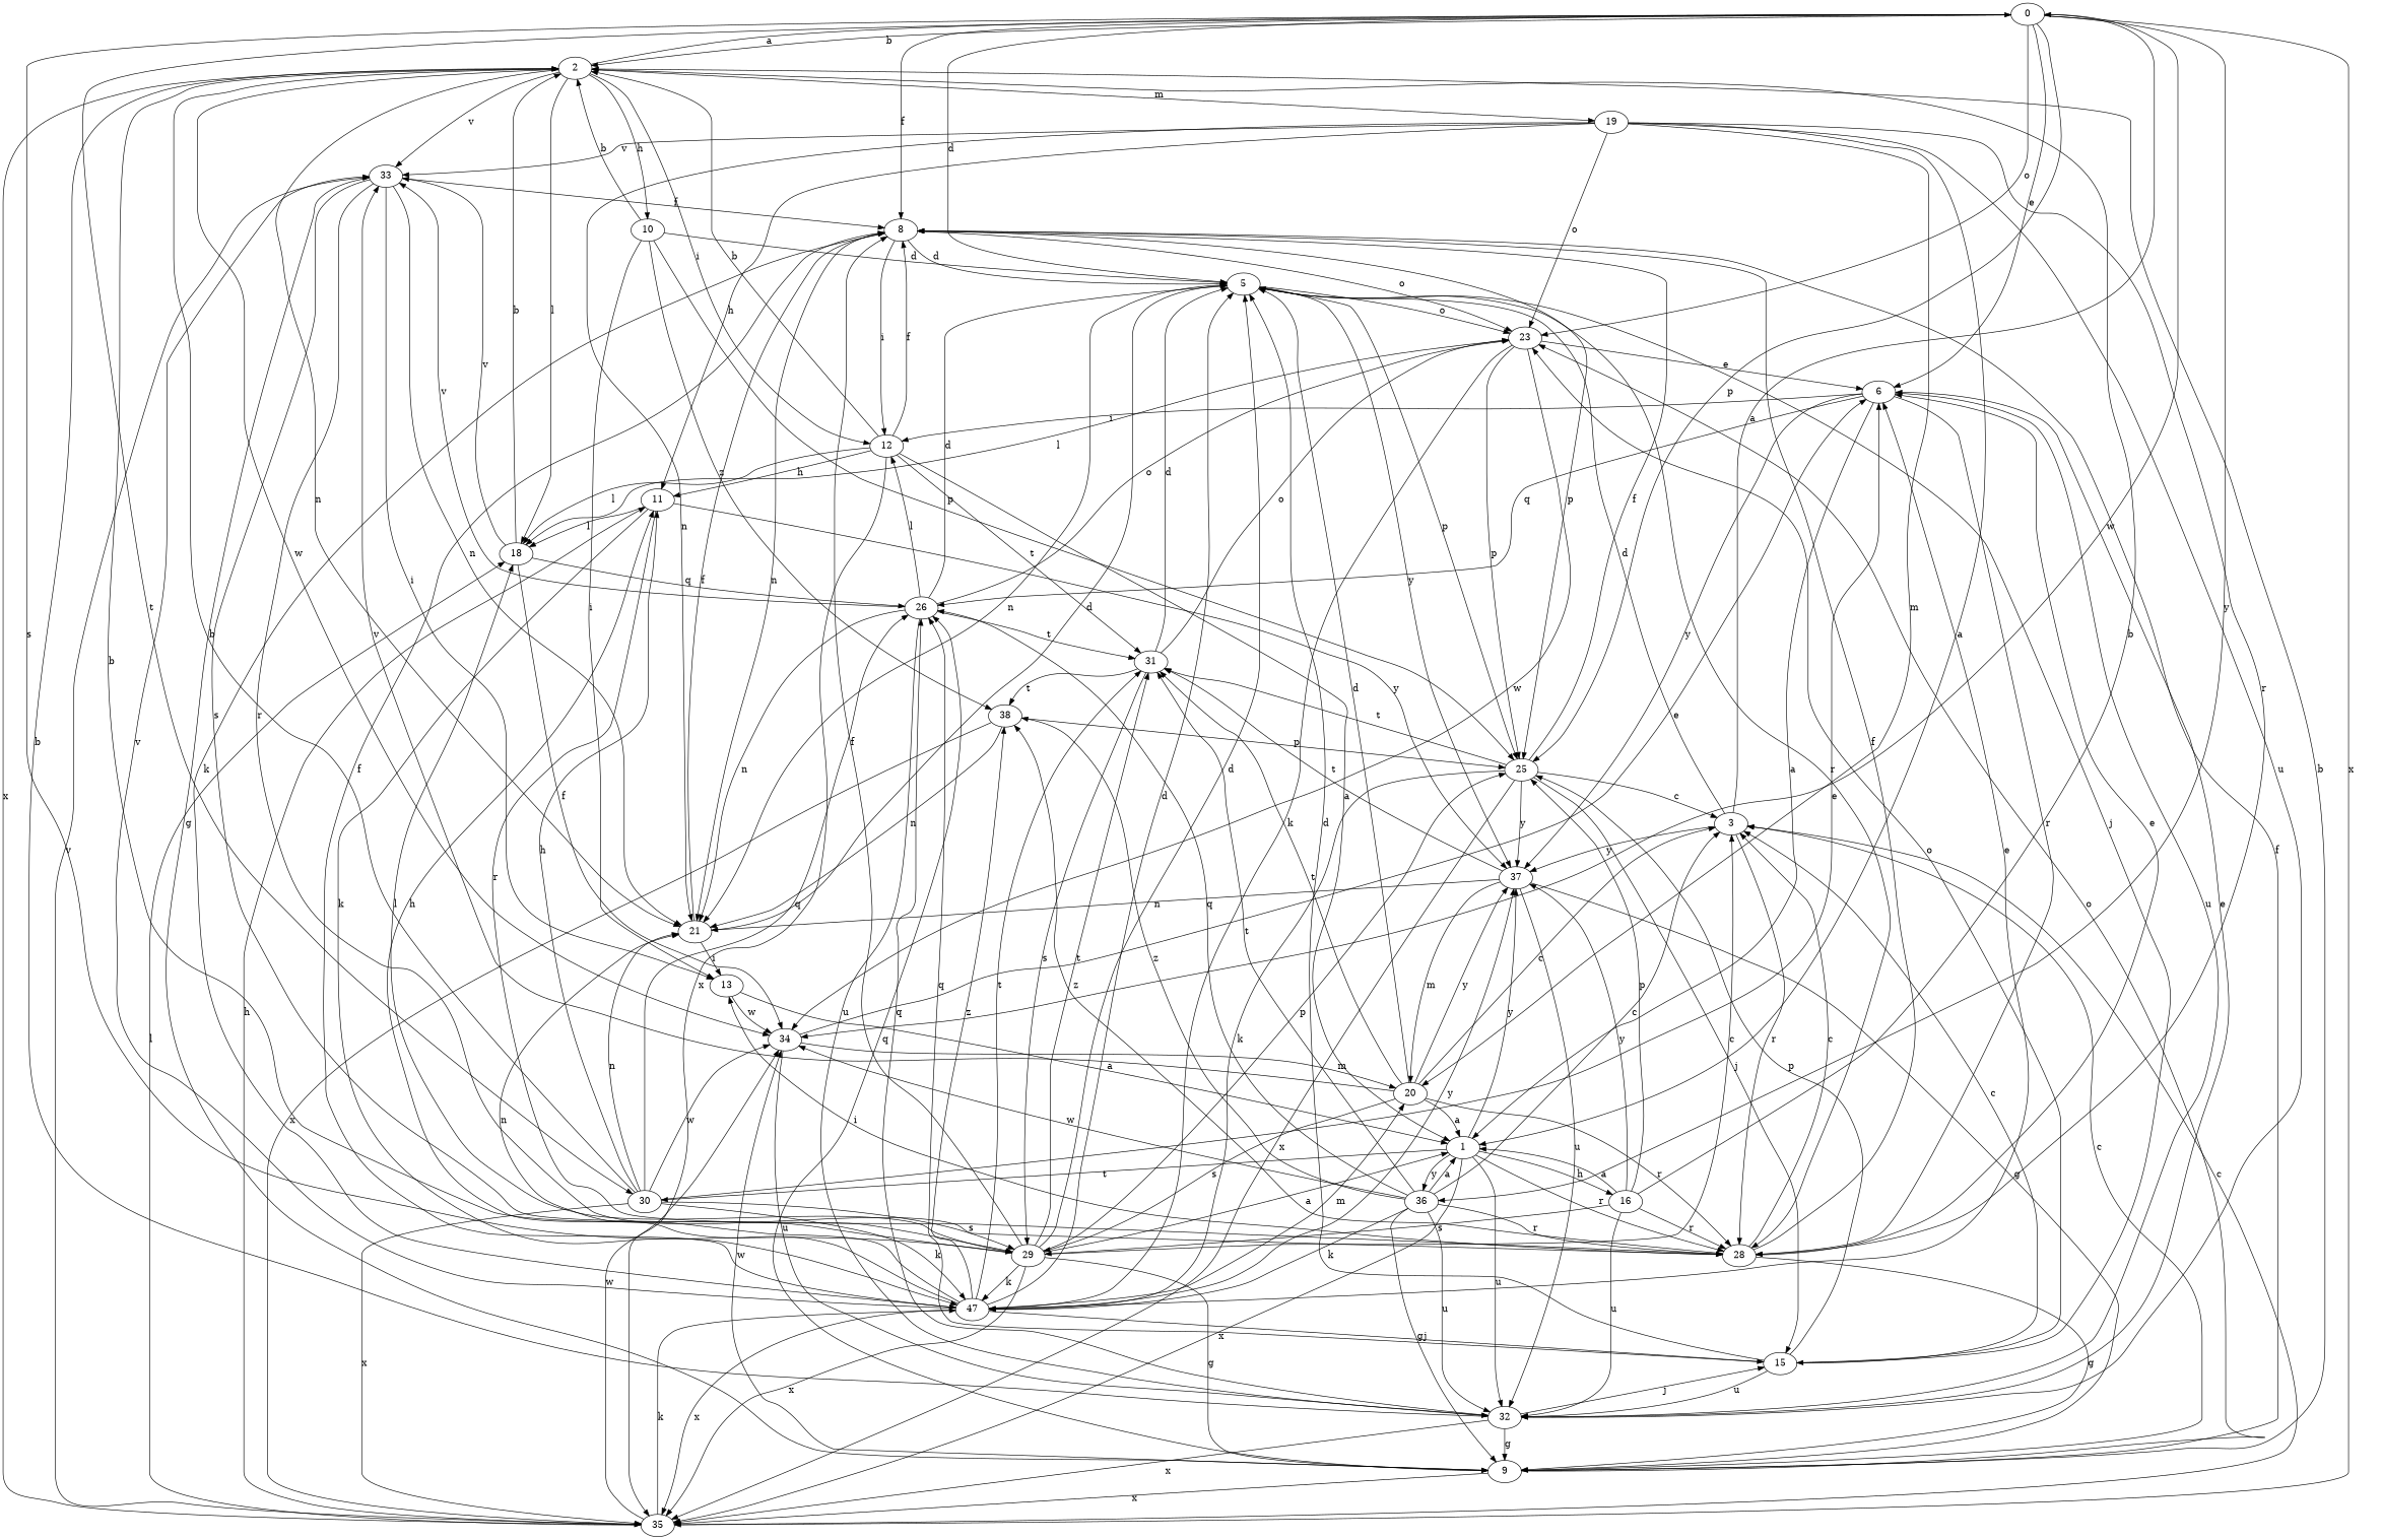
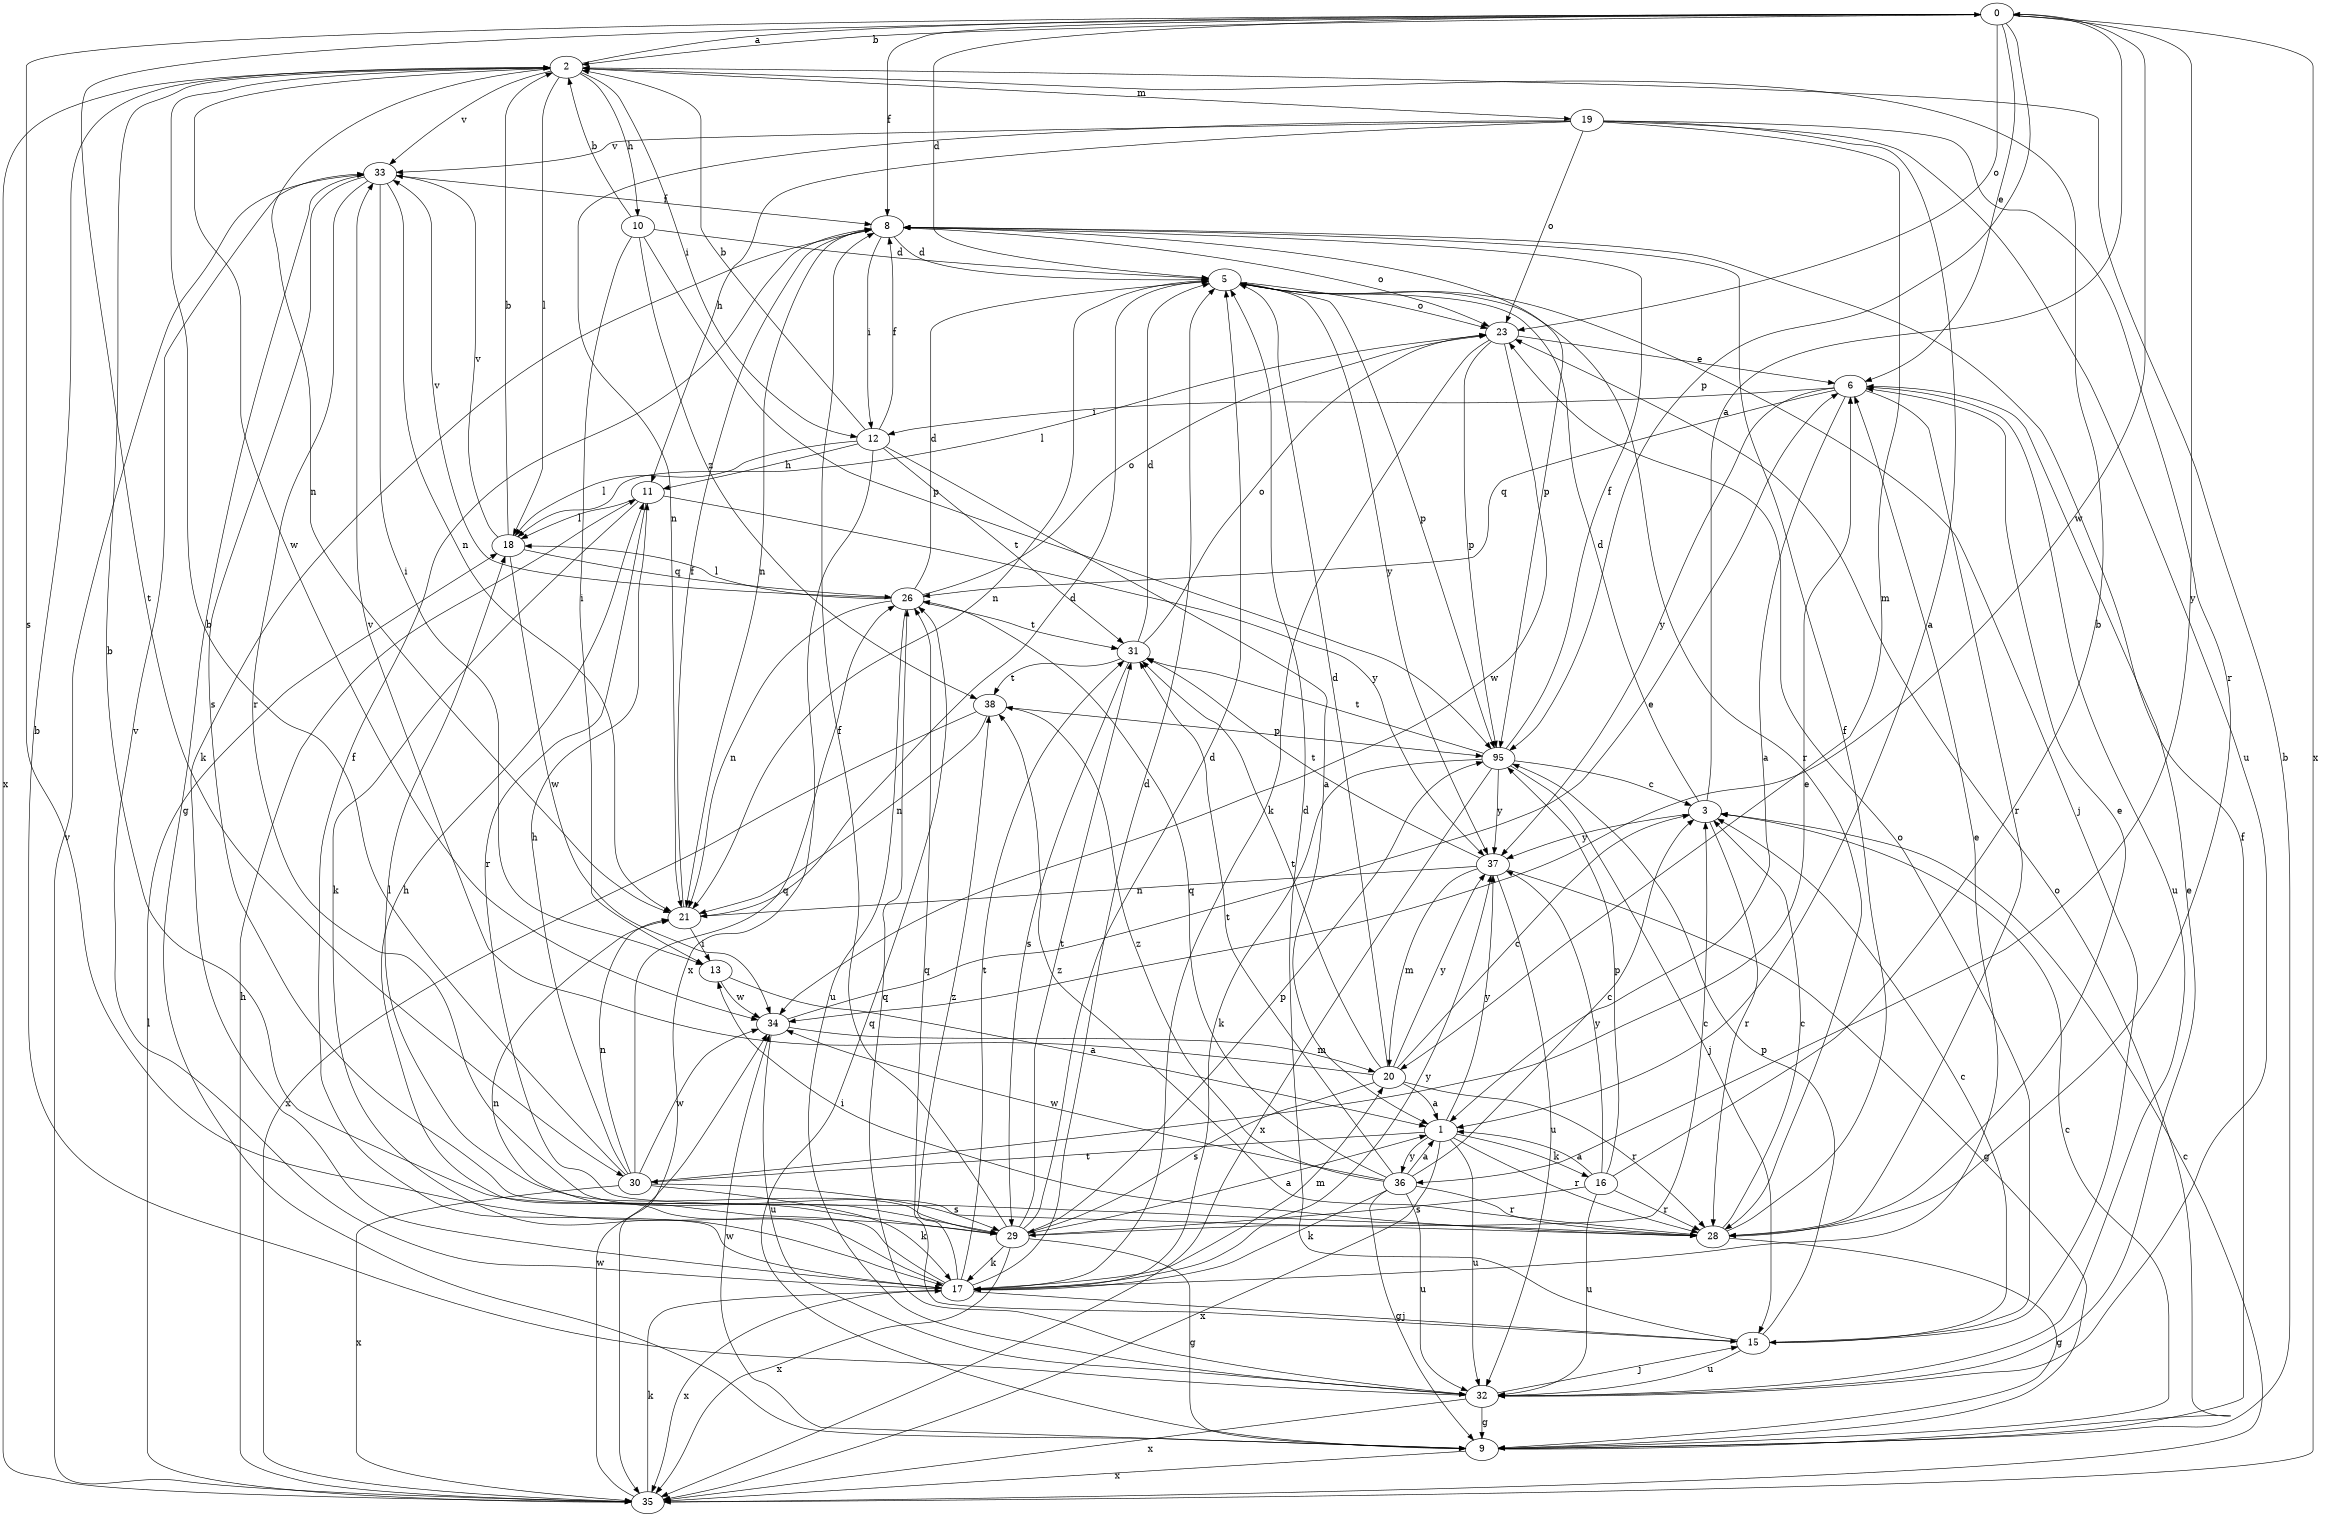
  strict digraph {
    0
    2
    5
    6
    8
    23
-   25
+   25 [label=95]
    29
    30
    34
    35
    36
    10
    12
    18
    19
    21
    33
    28
    37
    15
    1
    32
    26
-   17 [label=47]
+   17
    3
    31
    9
    11
    20
    38
    16
    13
    0 -> 2 [label=b]
    0 -> 5 [label=d]
    0 -> 6 [label=e]
    0 -> 8 [label=f]
    0 -> 23 [label=o]
    0 -> 25 [label=p]
    0 -> 29 [label=s]
    0 -> 30 [label=t]
    0 -> 34 [label=w]
    0 -> 35 [label=x]
    0 -> 36 [label=y]
    2 -> 0 [label=a]
    2 -> 34 [label=w]
    2 -> 35 [label=x]
    2 -> 10 [label=h]
    2 -> 12 [label=i]
    2 -> 18 [label=l]
    2 -> 19 [label=m]
    2 -> 21 [label=n]
    2 -> 33 [label=v]
    5 -> 23 [label=o]
    5 -> 25 [label=p]
    5 -> 21 [label=n]
    5 -> 28 [label=r]
    5 -> 37 [label=y]
    5 -> 15 [label=j]
    6 -> 12 [label=i]
    6 -> 28 [label=r]
    6 -> 37 [label=y]
    6 -> 1 [label=a]
    6 -> 32 [label=u]
    6 -> 26 [label=q]
    8 -> 5 [label=d]
    8 -> 23 [label=o]
    8 -> 25 [label=p]
    8 -> 12 [label=i]
    8 -> 21 [label=n]
    8 -> 17 [label=k]
    23 -> 6 [label=e]
    23 -> 25 [label=p]
    23 -> 34 [label=w]
    23 -> 18 [label=l]
    23 -> 17 [label=k]
    25 -> 8 [label=f]
    25 -> 35 [label=x]
    25 -> 37 [label=y]
    25 -> 15 [label=j]
    25 -> 17 [label=k]
    25 -> 3 [label=c]
    25 -> 31 [label=t]
    29 -> 2 [label=b]
    29 -> 5 [label=d]
    29 -> 8 [label=f]
    29 -> 25 [label=p]
    29 -> 35 [label=x]
    29 -> 18 [label=l]
    29 -> 1 [label=a]
    29 -> 17 [label=k]
    29 -> 3 [label=c]
    29 -> 31 [label=t]
    29 -> 9 [label=g]
    30 -> 2 [label=b]
    30 -> 6 [label=e]
    30 -> 29 [label=s]
    30 -> 34 [label=w]
    30 -> 35 [label=x]
    30 -> 21 [label=n]
    30 -> 26 [label=q]
    30 -> 17 [label=k]
    30 -> 11 [label=h]
    34 -> 6 [label=e]
    34 -> 32 [label=u]
    34 -> 20 [label=m]
    35 -> 34 [label=w]
    35 -> 18 [label=l]
    35 -> 33 [label=v]
    35 -> 17 [label=k]
    35 -> 3 [label=c]
    35 -> 11 [label=h]
    36 -> 34 [label=w]
    36 -> 28 [label=r]
    36 -> 1 [label=a]
    36 -> 32 [label=u]
    36 -> 26 [label=q]
    36 -> 17 [label=k]
    36 -> 3 [label=c]
    36 -> 31 [label=t]
    36 -> 9 [label=g]
    36 -> 38 [label=z]
    10 -> 2 [label=b]
    10 -> 5 [label=d]
    10 -> 25 [label=p]
    10 -> 38 [label=z]
    10 -> 13 [label=i]
    12 -> 2 [label=b]
    12 -> 8 [label=f]
    12 -> 35 [label=x]
    12 -> 18 [label=l]
    12 -> 1 [label=a]
    12 -> 31 [label=t]
    12 -> 11 [label=h]
    18 -> 2 [label=b]
-   18 -> 34 [label=f]
+   18 -> 34 [label=w]
    18 -> 33 [label=v]
    18 -> 26 [label=q]
    19 -> 23 [label=o]
    19 -> 21 [label=n]
    19 -> 33 [label=v]
    19 -> 28 [label=r]
    19 -> 1 [label=a]
    19 -> 32 [label=u]
    19 -> 11 [label=h]
    19 -> 20 [label=m]
    21 -> 5 [label=d]
    21 -> 8 [label=f]
    21 -> 13 [label=i]
    33 -> 8 [label=f]
    33 -> 29 [label=s]
    33 -> 21 [label=n]
    33 -> 28 [label=r]
    33 -> 9 [label=g]
    33 -> 13 [label=i]
    28 -> 6 [label=e]
    28 -> 8 [label=f]
    28 -> 3 [label=c]
    28 -> 9 [label=g]
    28 -> 38 [label=z]
    28 -> 13 [label=i]
    37 -> 21 [label=n]
    37 -> 32 [label=u]
    37 -> 31 [label=t]
    37 -> 9 [label=g]
    37 -> 20 [label=m]
    15 -> 5 [label=d]
    15 -> 23 [label=o]
    15 -> 25 [label=p]
    15 -> 32 [label=u]
    15 -> 26 [label=q]
    15 -> 3 [label=c]
    1 -> 30 [label=t]
    1 -> 35 [label=x]
    1 -> 36 [label=y]
    1 -> 28 [label=r]
    1 -> 37 [label=y]
    1 -> 32 [label=u]
-   1 -> 16 [label=h]
+   1 -> 16 [label=k]
    32 -> 2 [label=b]
    32 -> 6 [label=e]
    32 -> 35 [label=x]
    32 -> 15 [label=j]
    32 -> 26 [label=q]
    32 -> 9 [label=g]
    26 -> 5 [label=d]
    26 -> 23 [label=o]
-   26 -> 12 [label=l]
+   26 -> 18 [label=l]
    26 -> 21 [label=n]
    26 -> 33 [label=v]
    26 -> 32 [label=u]
    26 -> 31 [label=t]
    17 -> 5 [label=d]
    17 -> 6 [label=e]
    17 -> 8 [label=f]
    17 -> 35 [label=x]
    17 -> 21 [label=n]
    17 -> 33 [label=v]
    17 -> 37 [label=y]
    17 -> 15 [label=j]
    17 -> 31 [label=t]
    17 -> 11 [label=h]
    17 -> 20 [label=m]
    17 -> 38 [label=z]
    3 -> 0 [label=a]
    3 -> 5 [label=d]
    3 -> 28 [label=r]
    3 -> 37 [label=y]
    31 -> 5 [label=d]
    31 -> 23 [label=o]
    31 -> 29 [label=s]
    31 -> 38 [label=t]
    9 -> 2 [label=b]
    9 -> 8 [label=f]
    9 -> 23 [label=o]
    9 -> 34 [label=w]
    9 -> 35 [label=x]
    9 -> 26 [label=q]
    9 -> 3 [label=c]
    11 -> 18 [label=l]
    11 -> 28 [label=r]
    11 -> 37 [label=y]
    11 -> 17 [label=k]
    20 -> 5 [label=d]
    20 -> 29 [label=s]
    20 -> 33 [label=v]
    20 -> 28 [label=r]
    20 -> 37 [label=y]
    20 -> 1 [label=a]
    20 -> 3 [label=c]
    20 -> 31 [label=t]
    38 -> 25 [label=p]
    38 -> 35 [label=x]
    38 -> 21 [label=n]
    16 -> 2 [label=b]
    16 -> 25 [label=p]
    16 -> 29 [label=s]
    16 -> 28 [label=r]
    16 -> 37 [label=y]
    16 -> 1 [label=a]
    16 -> 32 [label=u]
    13 -> 34 [label=w]
    13 -> 1 [label=a]
  }
